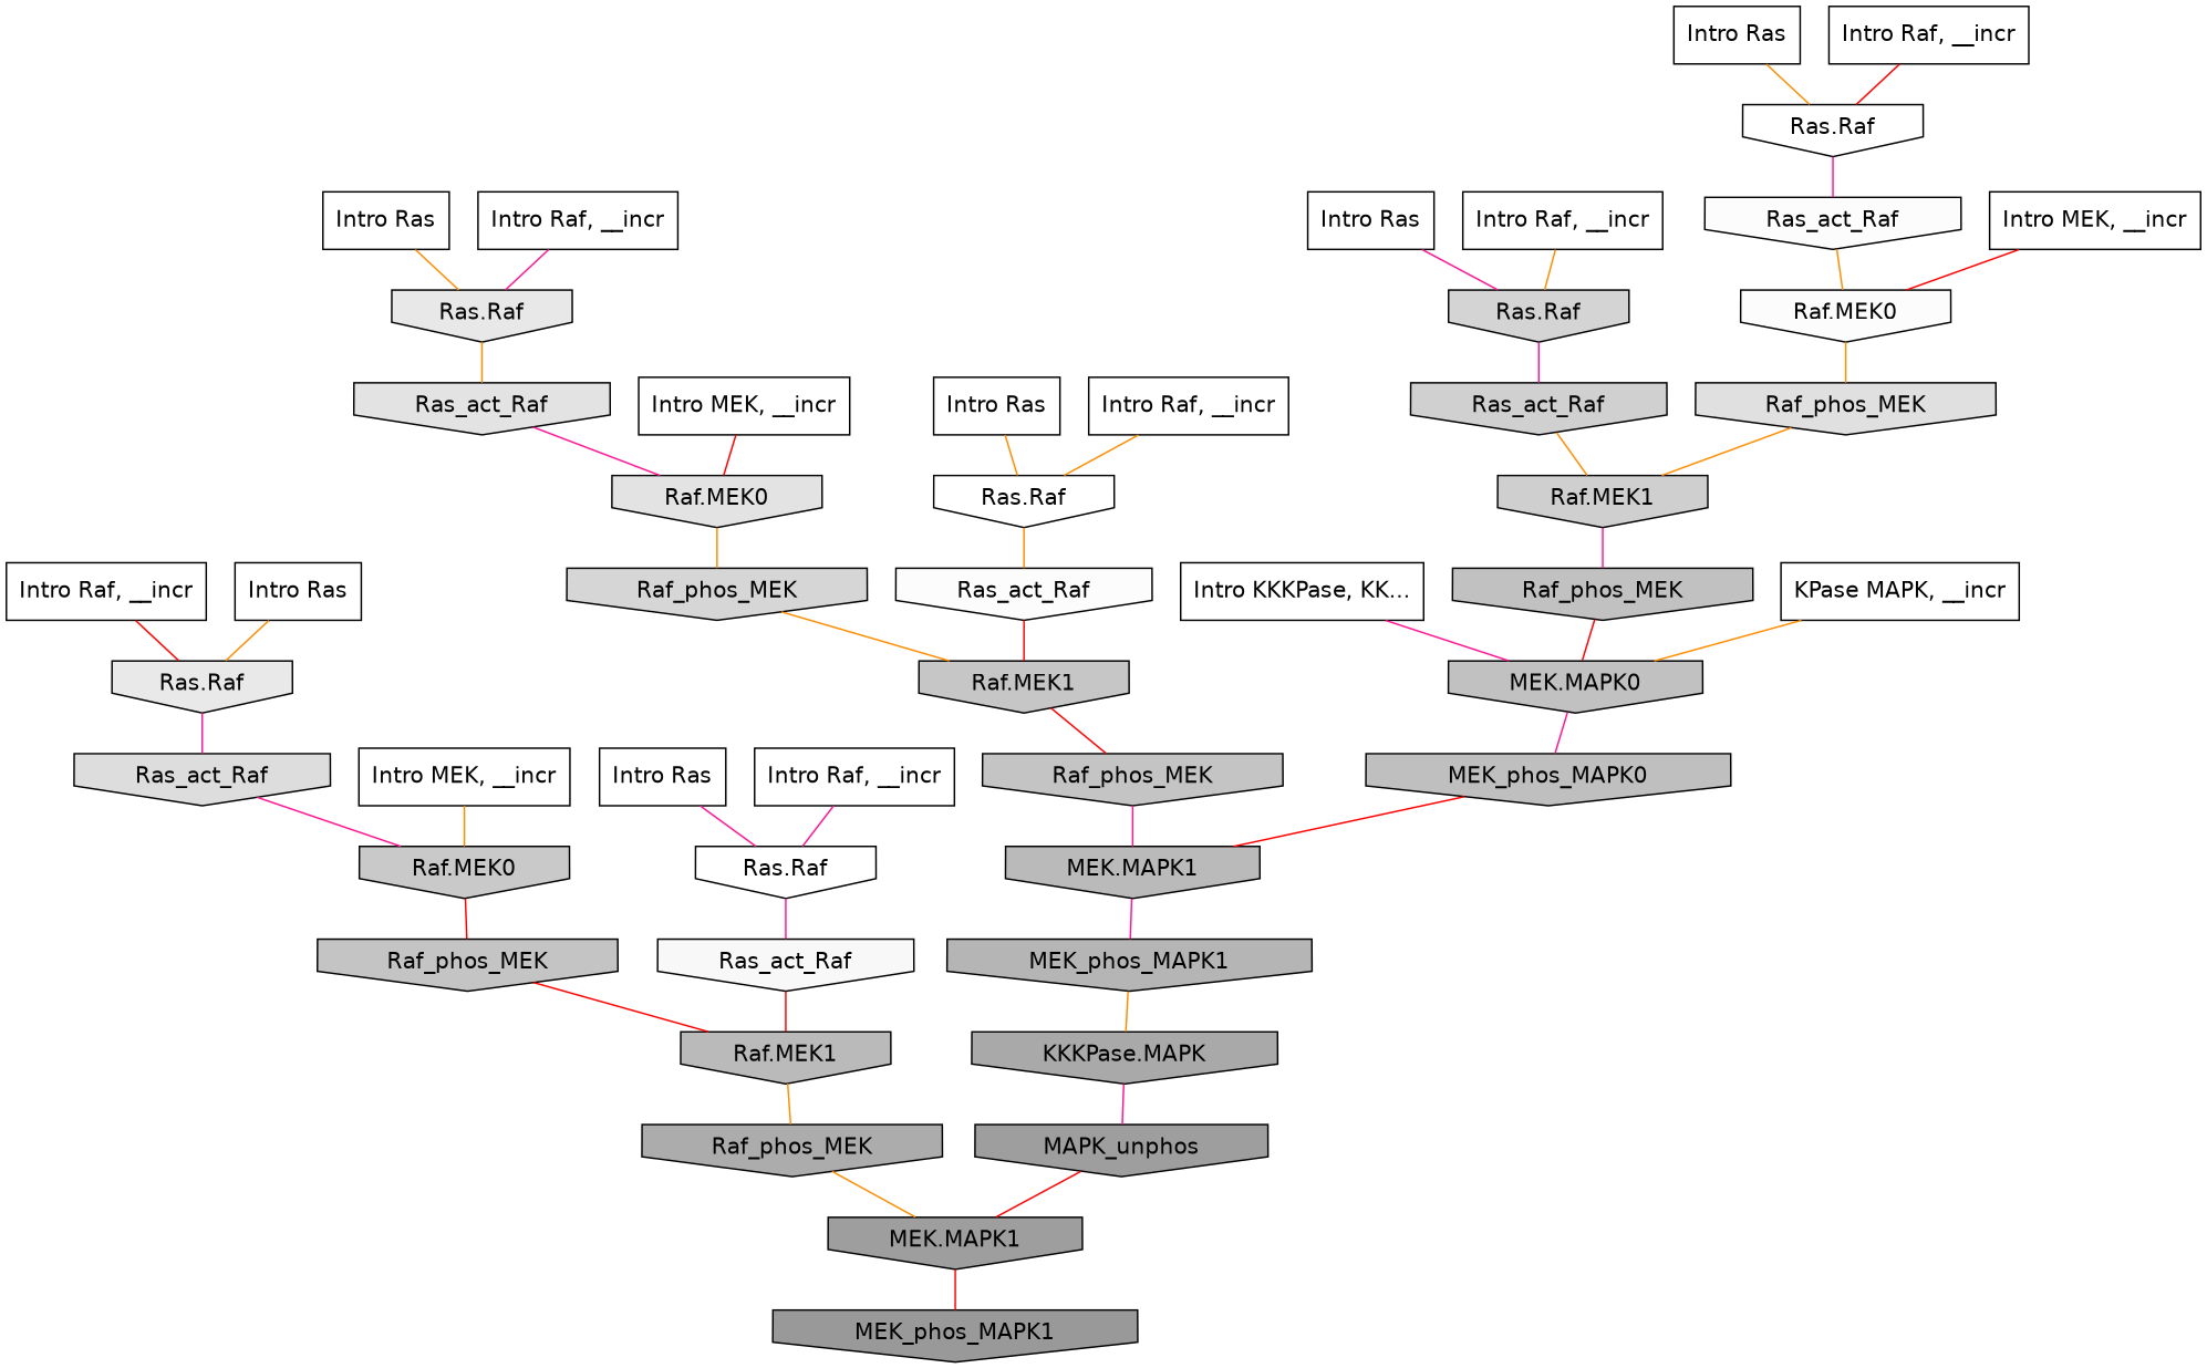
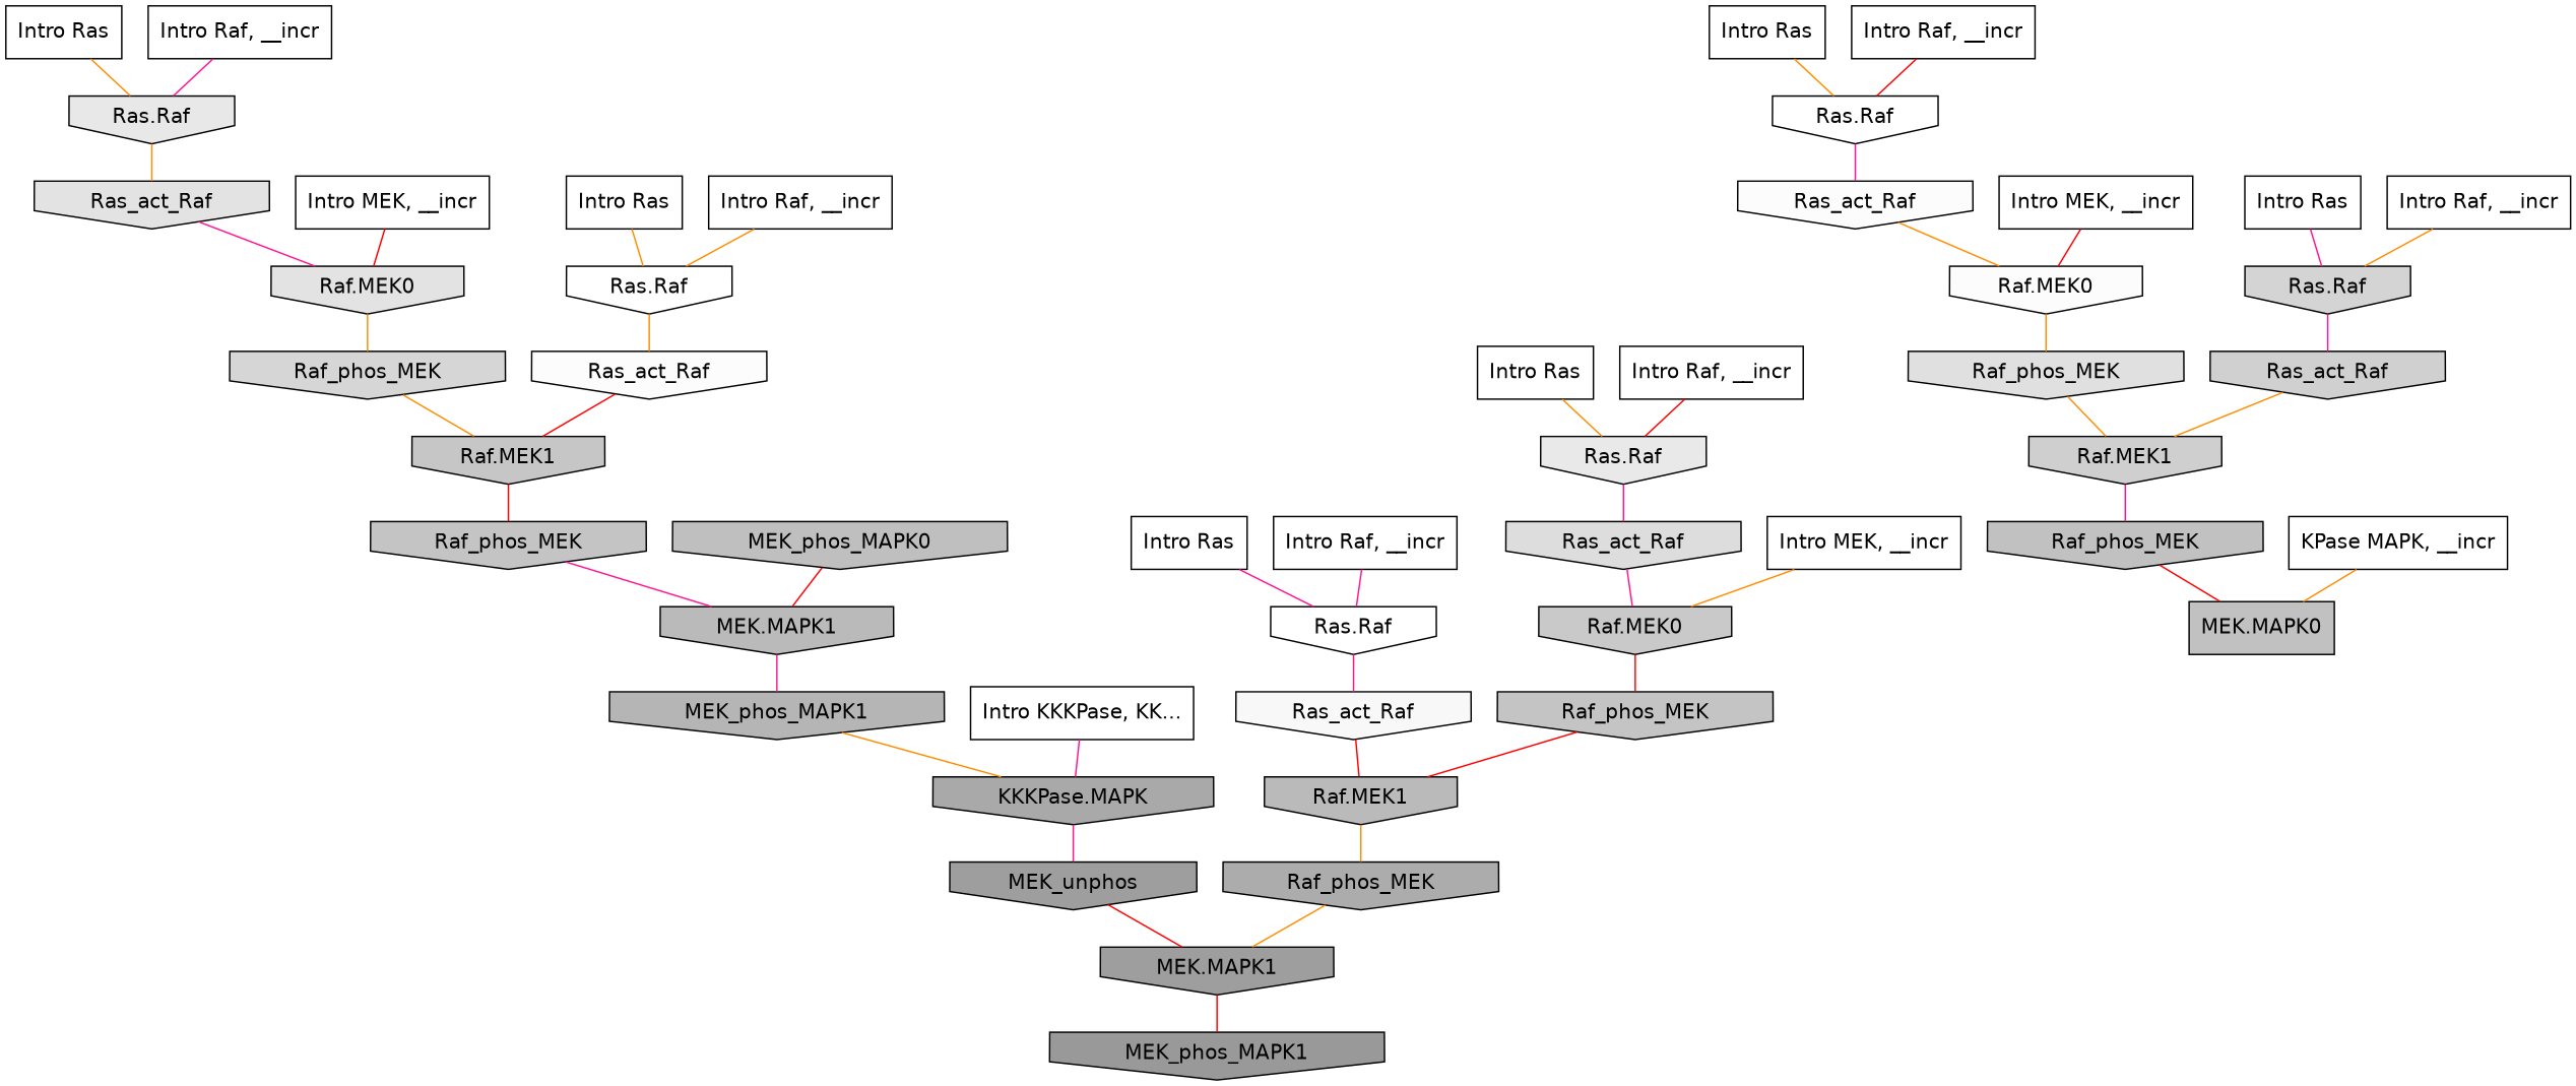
  digraph {
    fontname="DejaVu Sans"
    rankdir=TB
    ranksep=0.30
    node [fillcolor="0.000 0.000 1.000" fontname="DejaVu Sans" shape=invhouse style=filled]
    edge [color=darkorange dir=none fontname="DejaVu Sans"]
    n1 [label="Intro Ras" shape=rectangle]
    n2 [fillcolor="0.000 0.000 0.910" label="Ras.Raf"]
    n3 [fillcolor="0.000 0.000 0.889" label=Ras_act_Raf]
    n4 [label="Intro Ras" shape=rectangle]
    n5 [label="Ras.Raf"]
    n6 [fillcolor="0.000 0.000 0.986" label=Ras_act_Raf]
    n7 [label="Intro Ras" shape=rectangle]
    n8 [label="Ras.Raf"]
    n9 [fillcolor="0.000 0.000 0.987" label=Ras_act_Raf]
    n10 [label="Intro Ras" shape=rectangle]
    n11 [fillcolor="0.000 0.000 0.911" label="Ras.Raf"]
    n12 [fillcolor="0.000 0.000 0.867" label=Ras_act_Raf]
    n13 [label="Intro Ras" shape=rectangle]
    n14 [label="Ras.Raf"]
    n15 [fillcolor="0.000 0.000 0.970" label=Ras_act_Raf]
    n16 [label="Intro Ras" shape=rectangle]
    n17 [fillcolor="0.000 0.000 0.832" label="Ras.Raf"]
    n18 [fillcolor="0.000 0.000 0.815" label=Ras_act_Raf]
    n19 [label="Intro Raf, __incr" shape=rectangle]
    n20 [label="Intro Raf, __incr" shape=rectangle]
    n21 [label="Intro Raf, __incr" shape=rectangle]
    n22 [label="Intro Raf, __incr" shape=rectangle]
    n23 [label="Intro Raf, __incr" shape=rectangle]
    n24 [label="Intro Raf, __incr" shape=rectangle]
    n25 [label="Intro MEK, __incr" shape=rectangle]
    n26 [fillcolor="0.000 0.000 0.986" label="Raf.MEK0"]
    n27 [fillcolor="0.000 0.000 0.876" label=Raf_phos_MEK]
    n28 [label="Intro MEK, __incr" shape=rectangle]
    n29 [fillcolor="0.000 0.000 0.788" label="Raf.MEK0"]
    n30 [fillcolor="0.000 0.000 0.768" label=Raf_phos_MEK]
    n31 [label="Intro MEK, __incr" shape=rectangle]
    n32 [fillcolor="0.000 0.000 0.889" label="Raf.MEK0"]
    n33 [fillcolor="0.000 0.000 0.836" label=Raf_phos_MEK]
    n34 [label="KPase MAPK, __incr" shape=rectangle]
-   n35 [fillcolor="0.000 0.000 0.755" label="MEK.MAPK0"]
+   n35 [fillcolor="0.000 0.000 0.755" label="MEK.MAPK0" shape=box]
    n36 [fillcolor="0.000 0.000 0.750" label=MEK_phos_MAPK0]
    n37 [label="Intro KKKPase, KK..." shape=rectangle]
    n38 [fillcolor="0.000 0.000 0.662" label="KKKPase.MAPK"]
-   n39 [fillcolor="0.000 0.000 0.618" label=MAPK_unphos]
+   n39 [fillcolor="0.000 0.000 0.618" label=MEK_unphos]
    n40 [fillcolor="0.000 0.000 0.727" label="Raf.MEK1"]
    n41 [fillcolor="0.000 0.000 0.775" label="Raf.MEK1"]
    n42 [fillcolor="0.000 0.000 0.768" label=Raf_phos_MEK]
    n43 [fillcolor="0.000 0.000 0.812" label="Raf.MEK1"]
    n44 [fillcolor="0.000 0.000 0.675" label=Raf_phos_MEK]
    n45 [fillcolor="0.000 0.000 0.755" label=Raf_phos_MEK]
    n46 [fillcolor="0.000 0.000 0.728" label="MEK.MAPK1"]
    n47 [fillcolor="0.000 0.000 0.709" label=MEK_phos_MAPK1]
    n48 [fillcolor="0.000 0.000 0.618" label="MEK.MAPK1"]
    n49 [fillcolor="0.000 0.000 0.600" label=MEK_phos_MAPK1]
    n1 -> n2
    n2 -> n3
    n3 -> n32 [color=deeppink]
    n4 -> n5
    n5 -> n6 [color=deeppink]
    n6 -> n26
    n7 -> n8
    n8 -> n9
    n9 -> n41 [color=red]
    n10 -> n11
    n11 -> n12 [color=deeppink]
    n12 -> n29 [color=deeppink]
    n13 -> n14 [color=deeppink]
    n14 -> n15 [color=deeppink]
    n15 -> n40 [color=red]
    n16 -> n17 [color=deeppink]
    n17 -> n18 [color=deeppink]
    n18 -> n43
    n19 -> n5 [color=red]
    n20 -> n14 [color=deeppink]
    n21 -> n8
    n22 -> n11 [color=red]
    n23 -> n2 [color=deeppink]
    n24 -> n17
    n25 -> n26 [color=red]
    n26 -> n27
    n27 -> n43
    n28 -> n29
    n29 -> n30 [color=red]
    n30 -> n40 [color=red]
    n31 -> n32 [color=red]
    n32 -> n33
    n33 -> n41
    n34 -> n35
-   n35 -> n36 [color=deeppink]
    n36 -> n46 [color=red]
-   n37 -> n35 [color=deeppink]
+   n37 -> n38 [color=deeppink]
    n38 -> n39 [color=deeppink]
    n39 -> n48 [color=red]
    n40 -> n44
    n41 -> n42 [color=red]
    n42 -> n46 [color=deeppink]
    n43 -> n45 [color=deeppink]
    n44 -> n48
    n45 -> n35 [color=red]
    n46 -> n47 [color=deeppink]
    n47 -> n38
    n48 -> n49 [color=red]
  }
